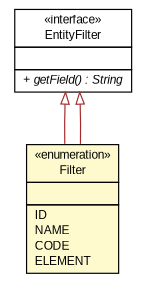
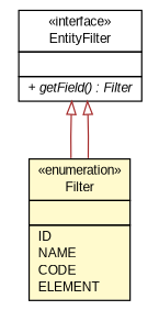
  digraph {
    nodesep=0.25
    ranksep=0.5
    node [fontcolor=black fontname=arial fontsize=10.0 shape=plaintext]
    edge [arrowtail=empty dir=back fontname=arial fontsize=10 headport=p labelfontname=arial labelfontsize=10 style=solid tailport=p color=brown]
    n1 [label=<<table title="gov.sandia.cf.model.PCMMSubelement.Filter" border="0" cellborder="1" cellspacing="0" cellpadding="2" port="p" bgcolor="lemonChiffon" href="./PCMMSubelement.Filter.html"> 		<tr><td><table border="0" cellspacing="0" cellpadding="1"> <tr><td align="center" balign="center"> &#171;enumeration&#187; </td></tr> <tr><td align="center" balign="center"> Filter </td></tr> 		</table></td></tr> 		<tr><td><table border="0" cellspacing="0" cellpadding="1"> <tr><td align="left" balign="left">  </td></tr> 		</table></td></tr> 		<tr><td><table border="0" cellspacing="0" cellpadding="1"> <tr><td align="left" balign="left"> ID </td></tr> <tr><td align="left" balign="left"> NAME </td></tr> <tr><td align="left" balign="left"> CODE </td></tr> <tr><td align="left" balign="left"> ELEMENT </td></tr> 		</table></td></tr> 		</table>>]
-   n2 [label=<<table title="gov.sandia.cf.model.query.EntityFilter" border="0" cellborder="1" cellspacing="0" cellpadding="2" port="p" href="./query/EntityFilter.html"> 		<tr><td><table border="0" cellspacing="0" cellpadding="1"> <tr><td align="center" balign="center"> &#171;interface&#187; </td></tr> <tr><td align="center" balign="center"> EntityFilter </td></tr> 		</table></td></tr> 		<tr><td><table border="0" cellspacing="0" cellpadding="1"> <tr><td align="left" balign="left">  </td></tr> 		</table></td></tr> 		<tr><td><table border="0" cellspacing="0" cellpadding="1"> <tr><td align="left" balign="left"><font face="arial italic" point-size="10.0"> + getField() : String </font></td></tr> 		</table></td></tr> 		</table>>]
+   n2 [label=<<table title="gov.sandia.cf.model.query.EntityFilter" border="0" cellborder="1" cellspacing="0" cellpadding="2" port="p" href="./query/EntityFilter.html"> 		<tr><td><table border="0" cellspacing="0" cellpadding="1"> <tr><td align="center" balign="center"> &#171;interface&#187; </td></tr> <tr><td align="center" balign="center"> EntityFilter </td></tr> 		</table></td></tr> 		<tr><td><table border="0" cellspacing="0" cellpadding="1"> <tr><td align="left" balign="left">  </td></tr> 		</table></td></tr> 		<tr><td><table border="0" cellspacing="0" cellpadding="1"> <tr><td align="left" balign="left"><font face="arial italic" point-size="10.0"> + getField() : Filter </font></td></tr> 		</table></td></tr> 		</table>>]
    n2 -> n1
    n2 -> n1
  }
